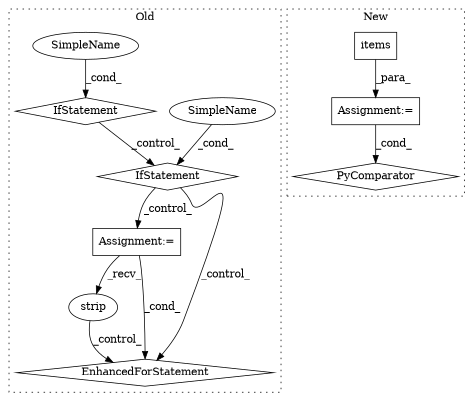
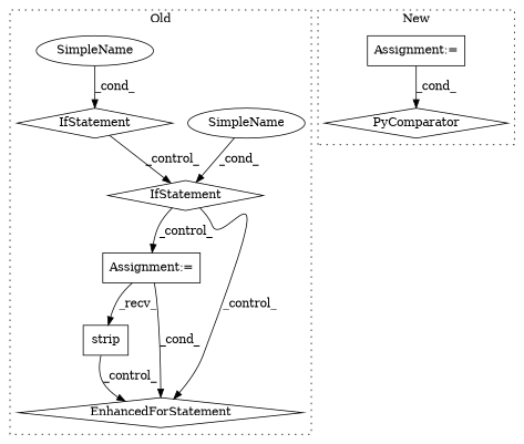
  digraph {
    node [a=32 shape=box]
-   n1 [l=7 label=strip s=6487 shape=ellipse]
+   n1 [l=7 label=strip s=6487]
    n2 [a=25 l="12,2" label=IfStatement s="6295,6317" shape=diamond]
    n3 [a=42 label=SimpleName shape=ellipse]
    n4 [a=42 label=SimpleName shape=ellipse]
    n5 [a=25 l="4,2" label=IfStatement s="6076,6102" shape=diamond]
    n6 [a=7 l=1 label="Assignment:=" s=6339]
    n7 [a=70 l="65,2" label=EnhancedForStatement s="6366,6453" shape=diamond]
-   n8 [l=7 label=items s=3018]
    n9 [a=7 l=42 label="Assignment:=" s=2992]
    n10 [a=113 l=42 label=PyComparator s=2992 shape=diamond]
    subgraph cluster_1 {
      label=Old
      style=dotted
      n1
      n2
      n3
      n4
      n5
      n6
      n7
    }
    subgraph cluster_2 {
      label=New
      style=dotted
-     n8
      n9
      n10
    }
    n1 -> n7 [label=_control_]
    n2 -> n6 [label=_control_]
    n2 -> n7 [label=_control_]
    n3 -> n2 [label=_cond_]
    n4 -> n5 [label=_cond_]
    n5 -> n2 [label=_control_]
    n6 -> n1 [label=_recv_]
    n6 -> n7 [label=_cond_]
-   n8 -> n9 [label=_para_]
    n9 -> n10 [label=_cond_]
  }
